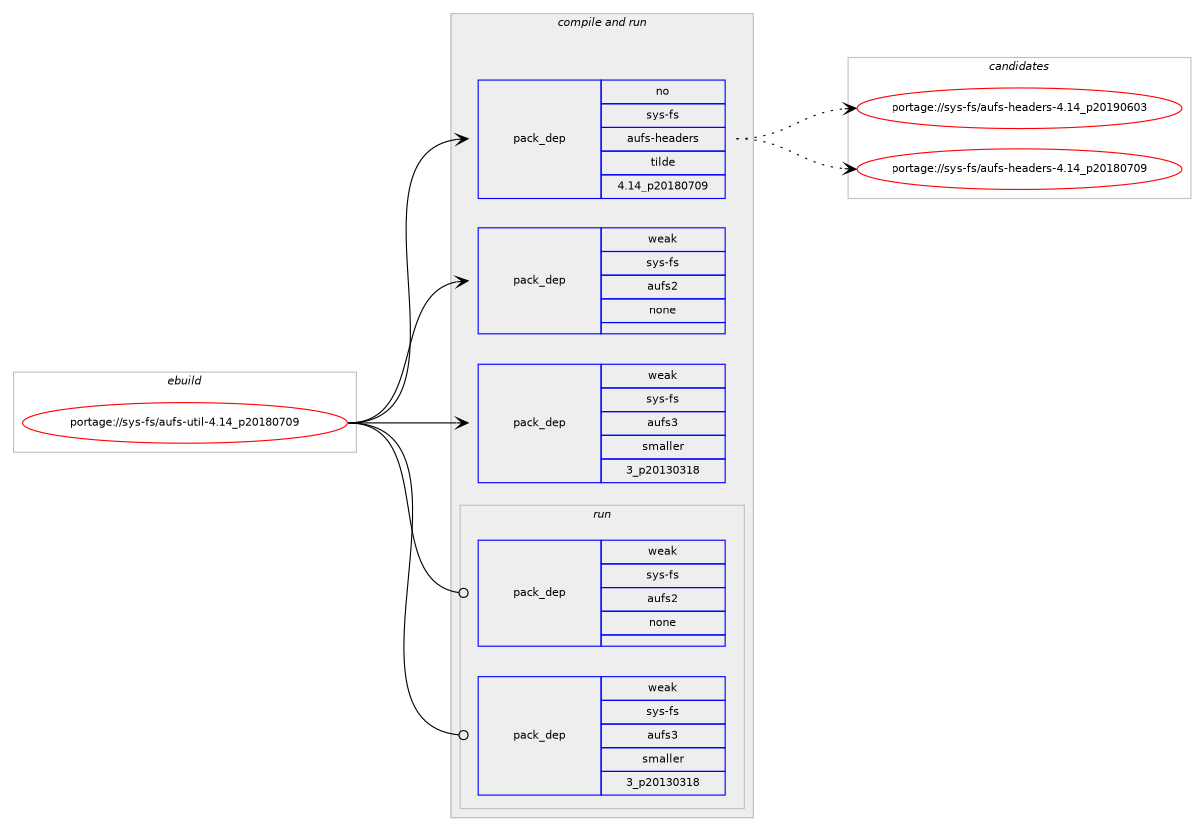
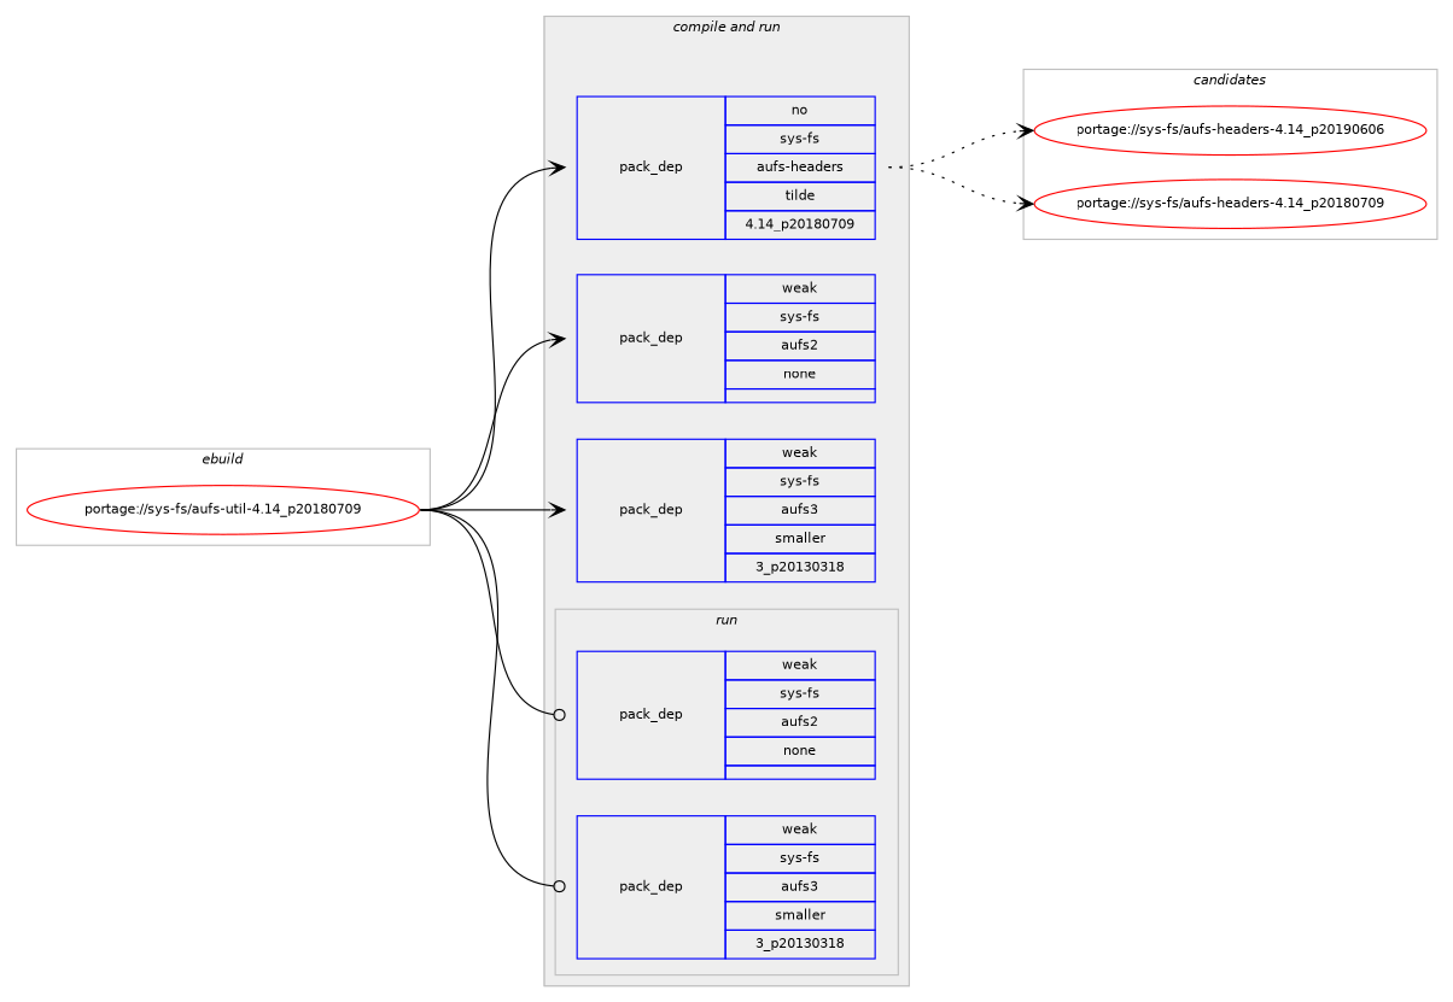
  digraph {
    compound=true
    concentrate=true
    fontname=Helvetica
    fontsize=10
    newrank=true
    rankdir=LR
    ranksep=1.5
    node [color=blue fontname=Helvetica fontsize=10 shape=none]
    edge [arrowhead=vee headport=w style=solid tailport=e weight=20]
    n1 [color=red label="portage://sys-fs/aufs-util-4.14_p20180709" width=4 shape=""]
    n2 [label=<<TABLE BORDER="0" CELLBORDER="1" CELLSPACING="0" CELLPADDING="4" WIDTH="220"><TR><TD ROWSPAN="6" CELLPADDING="30">pack_dep</TD></TR><TR><TD WIDTH="110">no</TD></TR><TR><TD>sys-fs</TD></TR><TR><TD>aufs-headers</TD></TR><TR><TD>tilde</TD></TR><TR><TD>4.14_p20180709</TD></TR></TABLE>>]
    n3 [label=<<TABLE BORDER="0" CELLBORDER="1" CELLSPACING="0" CELLPADDING="4" WIDTH="220"><TR><TD ROWSPAN="6" CELLPADDING="30">pack_dep</TD></TR><TR><TD WIDTH="110">weak</TD></TR><TR><TD>sys-fs</TD></TR><TR><TD>aufs2</TD></TR><TR><TD>none</TD></TR><TR><TD></TD></TR></TABLE>>]
    n4 [label=<<TABLE BORDER="0" CELLBORDER="1" CELLSPACING="0" CELLPADDING="4" WIDTH="220"><TR><TD ROWSPAN="6" CELLPADDING="30">pack_dep</TD></TR><TR><TD WIDTH="110">weak</TD></TR><TR><TD>sys-fs</TD></TR><TR><TD>aufs3</TD></TR><TR><TD>smaller</TD></TR><TR><TD>3_p20130318</TD></TR></TABLE>>]
    n5 [label=<<TABLE BORDER="0" CELLBORDER="1" CELLSPACING="0" CELLPADDING="4" WIDTH="220"><TR><TD ROWSPAN="6" CELLPADDING="30">pack_dep</TD></TR><TR><TD WIDTH="110">weak</TD></TR><TR><TD>sys-fs</TD></TR><TR><TD>aufs2</TD></TR><TR><TD>none</TD></TR><TR><TD></TD></TR></TABLE>>]
    n6 [label=<<TABLE BORDER="0" CELLBORDER="1" CELLSPACING="0" CELLPADDING="4" WIDTH="220"><TR><TD ROWSPAN="6" CELLPADDING="30">pack_dep</TD></TR><TR><TD WIDTH="110">weak</TD></TR><TR><TD>sys-fs</TD></TR><TR><TD>aufs3</TD></TR><TR><TD>smaller</TD></TR><TR><TD>3_p20130318</TD></TR></TABLE>>]
-   n7 [color=red label="portage://sys-fs/aufs-headers-4.14_p20190603" width=4 shape=""]
+   n7 [color=red label="portage://sys-fs/aufs-headers-4.14_p20190606" width=4 shape=""]
    n8 [color=red label="portage://sys-fs/aufs-headers-4.14_p20180709" width=4 shape=""]
    subgraph cluster_1 {
      color=gray
      label=<<i>ebuild</i>>
      rank=same
      n1
    }
    subgraph cluster_2 {
      color=gray
      label=<<i>dependencies</i>>
      subgraph cluster_3 {
        color=gray
        fillcolor="#eeeeee"
        label=<<i>compile</i>>
        style=filled
        subgraph sub_4 {
          color=gray
          fillcolor="#eeeeee"
          label=<<i>compile</i>>
          style=filled
          n2
        }
        subgraph sub_5 {
          color=gray
          fillcolor="#eeeeee"
          label=<<i>compile</i>>
          style=filled
          n3
        }
        subgraph sub_6 {
          color=gray
          fillcolor="#eeeeee"
          label=<<i>compile</i>>
          style=filled
          n4
        }
      }
      subgraph cluster_7 {
        color=gray
        fillcolor="#eeeeee"
        label=<<i>compile and run</i>>
        style=filled
      }
      subgraph cluster_8 {
        color=gray
        fillcolor="#eeeeee"
        label=<<i>run</i>>
        style=filled
        subgraph sub_9 {
          color=gray
          fillcolor="#eeeeee"
          label=<<i>run</i>>
          style=filled
          n5
        }
        subgraph sub_10 {
          color=gray
          fillcolor="#eeeeee"
          label=<<i>run</i>>
          style=filled
          n6
        }
      }
    }
    subgraph cluster_11 {
      color=gray
      label=<<i>candidates</i>>
      rank=same
      subgraph sub_12 {
        color=black
        label=<<i>candidates</i>>
        nodesep=1
        rank=same
        n7
        n8
      }
      subgraph sub_13 {
        color=black
        label=<<i>candidates</i>>
        nodesep=1
        rank=same
      }
      subgraph sub_14 {
        color=black
        label=<<i>candidates</i>>
        nodesep=1
        rank=same
      }
      subgraph sub_15 {
        color=black
        label=<<i>candidates</i>>
        nodesep=1
        rank=same
      }
      subgraph sub_16 {
        color=black
        label=<<i>candidates</i>>
        nodesep=1
        rank=same
      }
    }
    n1 -> n2
    n1 -> n3
    n1 -> n4
    n1 -> n5 [arrowhead=odot]
    n1 -> n6 [arrowhead=odot]
    n2 -> n7 [style=dotted weight=100]
    n2 -> n8 [style=dotted weight=100]
  }
